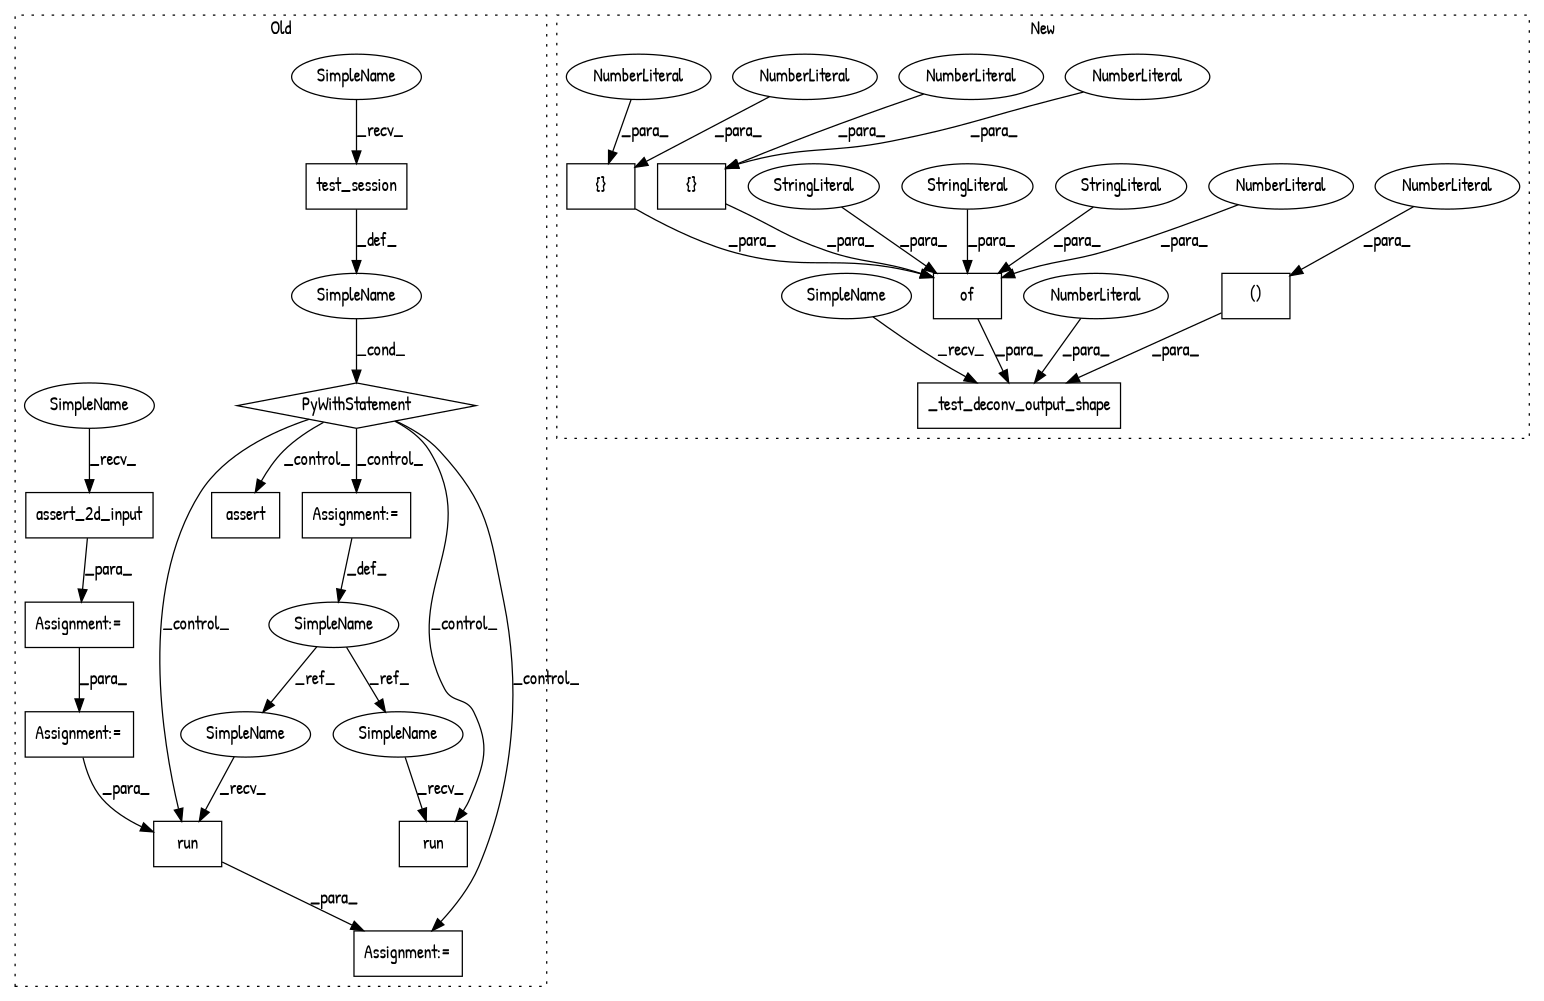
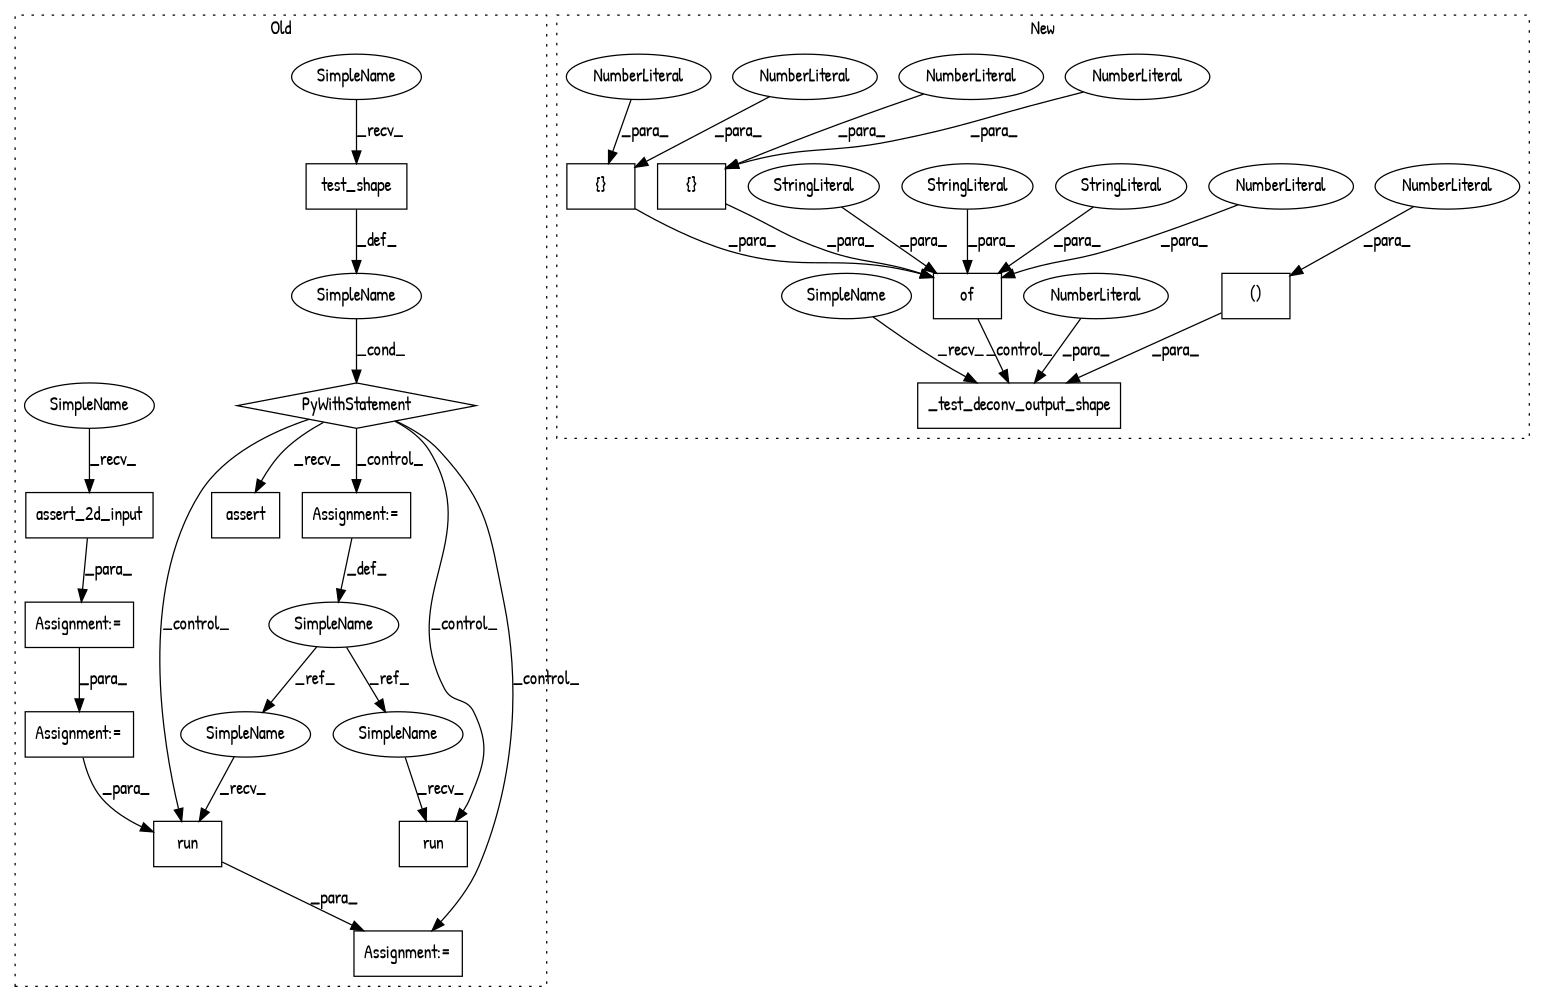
  digraph {
    fontname="Patrick Hand"
    node [a=32 fontname="Patrick Hand" l=1 s=8880 shape=ellipse]
    edge [fontname="Patrick Hand"]
-   n1 [l=14 label=test_session s=8852 shape=box]
+   n1 [l=14 label=test_shape s=8852 shape=box]
    n2 [a=42 label=SimpleName l="" s=""]
    n3 [a=104 l="10,2" label=PyWithStatement s="8837,8866" shape=diamond]
    n4 [l="4,1" label=run s="8897,8942" shape=box]
    n5 [a=7 label="Assignment:=" s=8957 shape=box]
    n6 [l="4,1" label=run s="8963,8979" shape=box]
    n7 [a=42 l=4 label=SimpleName]
    n8 [a=7 l=4 label="Assignment:=" shape=box]
    n9 [a=7 label="Assignment:=" s=8652 shape=box]
    n10 [a=7 label="Assignment:=" s=8795 shape=box]
    n11 [l=14 label=assert_2d_input s=8658 shape=box]
    n12 [l="22,1" label=assert s="8993,9075" shape=box]
    n13 [a=42 l=4 label=SimpleName s=8958]
    n14 [a=42 l=4 label=SimpleName s=8892]
    n15 [a=42 l=4 label=SimpleName s=8847]
    n16 [a=42 l=4 label=SimpleName s=8653]
    n17 [l="26,2" label=_test_deconv_output_shape s="8389,8480" shape=box]
    n18 [a=106 l=46 label="()" s=8434 shape=box]
    n19 [a=34 l=2 label=NumberLiteral s=8448]
    n20 [a=34 label=NumberLiteral s=8415]
    n21 [l="3,1" label=of s="8188,8377" shape=box]
    n22 [a=34 l=2 label=NumberLiteral s=8207]
    n23 [a=45 l=15 label=StringLiteral s=8280]
    n24 [a=45 l=11 label=StringLiteral s=8263]
    n25 [a=45 l=15 label=StringLiteral s=8191]
    n26 [a=4 l="1,1" label="{}" s="8257,8261" shape=box]
    n27 [a=34 label=NumberLiteral s=8260]
    n28 [a=34 label=NumberLiteral s=8258]
    n29 [a=4 l="1,1" label="{}" s="8233,8237" shape=box]
    n30 [a=34 label=NumberLiteral s=8236]
    n31 [a=34 label=NumberLiteral s=8234]
    n32 [a=42 l=4 label=SimpleName s=8384]
    subgraph cluster_1 {
      label=Old
      style=dotted
      n1
      n2
      n3
      n4
      n5
      n6
      n7
      n8
      n9
      n10
      n11
      n12
      n13
      n14
      n15
      n16
    }
    subgraph cluster_2 {
      label=New
      style=dotted
      n17
      n18
      n19
      n20
      n21
      n22
      n23
      n24
      n25
      n26
      n27
      n28
      n29
      n30
      n31
      n32
    }
    n1 -> n2 [label=_def_]
    n2 -> n3 [label=_cond_]
    n3 -> n4 [label=_control_]
    n3 -> n5 [label=_control_]
    n3 -> n6 [label=_control_]
    n3 -> n8 [label=_control_]
-   n3 -> n12 [label=_control_]
+   n3 -> n12 [label=_recv_]
    n6 -> n5 [label=_para_]
    n7 -> n13 [label=_ref_]
    n7 -> n14 [label=_ref_]
    n8 -> n7 [label=_def_]
    n9 -> n10 [label=_para_]
    n10 -> n6 [label=_para_]
    n11 -> n9 [label=_para_]
    n13 -> n6 [label=_recv_]
    n14 -> n4 [label=_recv_]
    n15 -> n1 [label=_recv_]
    n16 -> n11 [label=_recv_]
    n18 -> n17 [label=_para_]
    n19 -> n18 [label=_para_]
    n20 -> n17 [label=_para_]
-   n21 -> n17 [label=_para_]
+   n21 -> n17 [label=_control_]
    n22 -> n21 [label=_para_]
    n23 -> n21 [label=_para_]
    n24 -> n21 [label=_para_]
    n25 -> n21 [label=_para_]
    n26 -> n21 [label=_para_]
    n27 -> n26 [label=_para_]
    n28 -> n26 [label=_para_]
    n29 -> n21 [label=_para_]
    n30 -> n29 [label=_para_]
    n31 -> n29 [label=_para_]
    n32 -> n17 [label=_recv_]
  }
